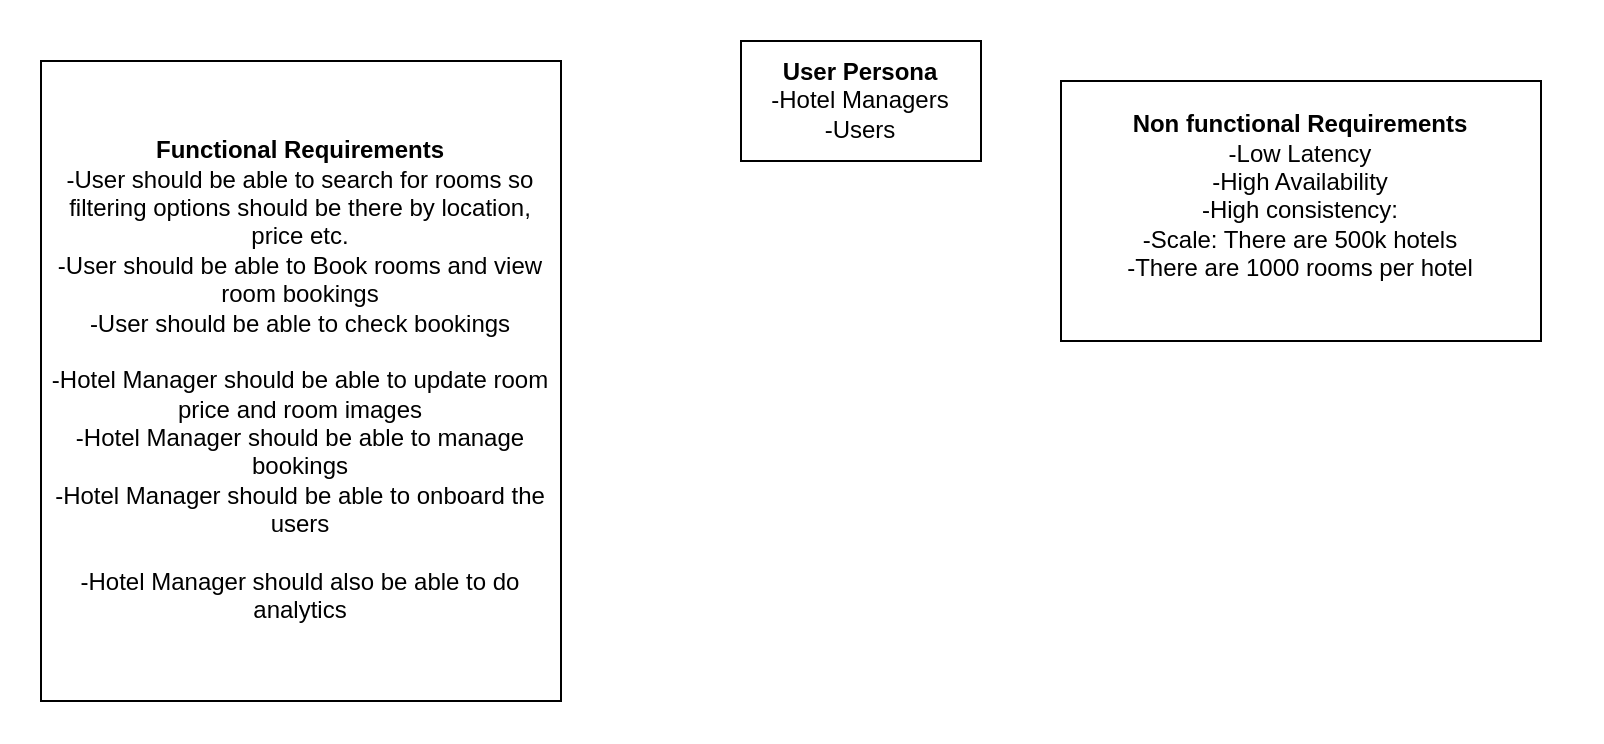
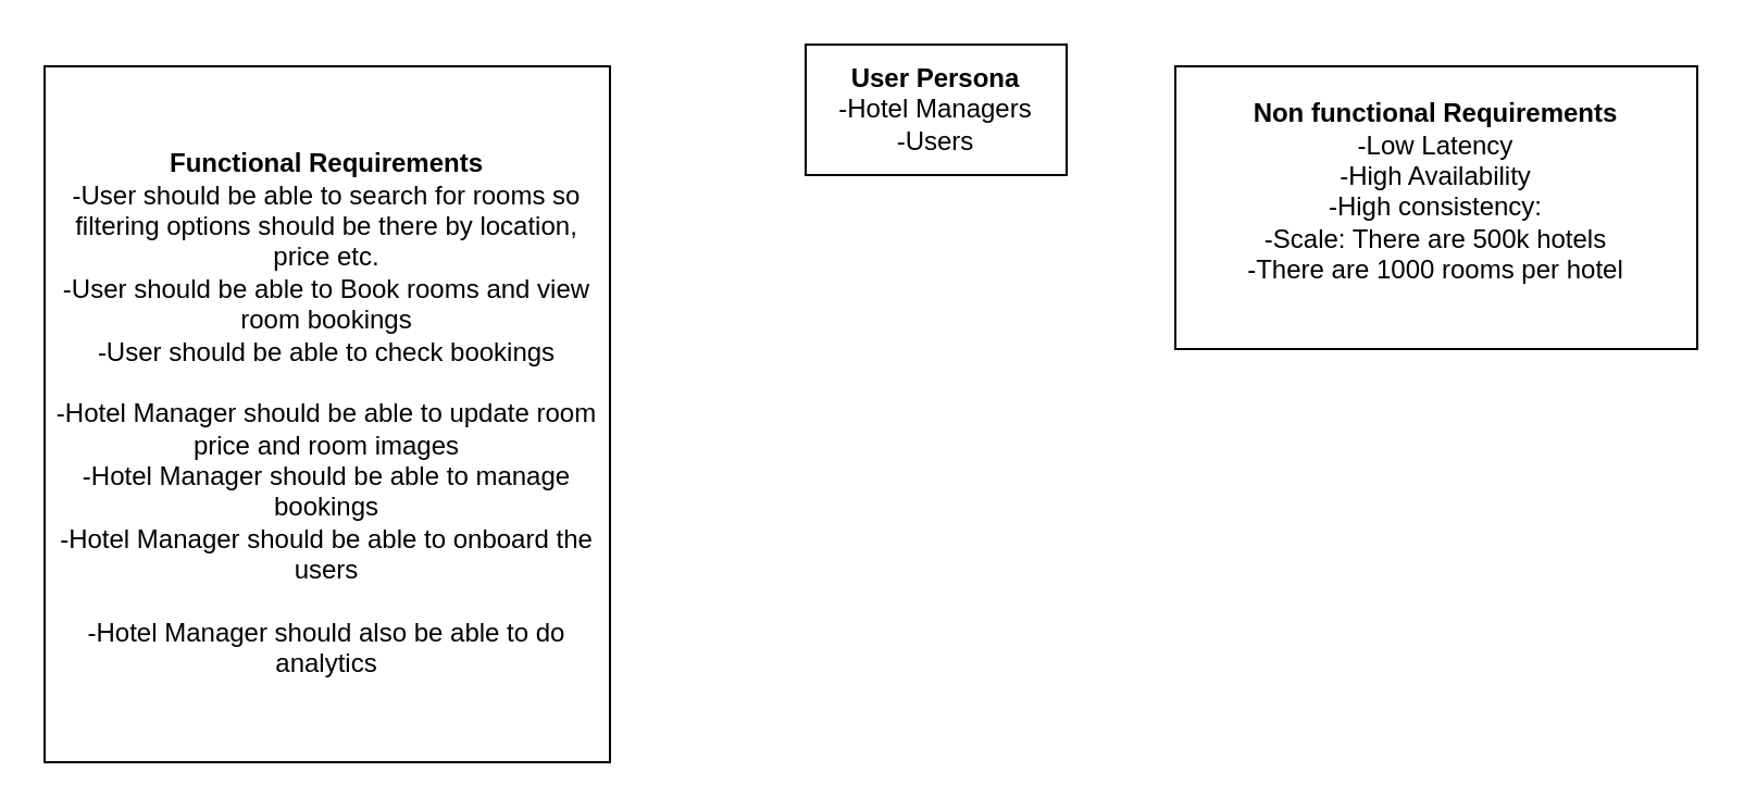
  <mxCell id="0" />
  <mxCell id="1" parent="0" />
  <mxCell id="2" value="&lt;b&gt;User Persona&lt;/b&gt;&lt;div&gt;-Hotel Managers&lt;/div&gt;&lt;div&gt;-Users&lt;/div&gt;" style="rounded=0;whiteSpace=wrap;html=1;" vertex="1" parent="1"><mxGeometry x="370" y="20" width="120" height="60" as="geometry" /></mxCell>
  <mxCell id="3" value="Functional Requirements&lt;div&gt;&lt;span style=&quot;font-weight: normal;&quot;&gt;-User should be able to search for rooms so filtering options should be there by location, price etc.&lt;/span&gt;&lt;/div&gt;&lt;div&gt;&lt;span style=&quot;font-weight: normal;&quot;&gt;-User should be able to Book rooms and view room bookings&lt;/span&gt;&lt;/div&gt;&lt;div&gt;&lt;span style=&quot;font-weight: normal;&quot;&gt;-User should be able to check bookings&lt;/span&gt;&lt;/div&gt;&lt;div&gt;&lt;span style=&quot;font-weight: normal;&quot;&gt;&lt;br&gt;&lt;/span&gt;&lt;/div&gt;&lt;div&gt;&lt;span style=&quot;font-weight: normal;&quot;&gt;-Hotel Manager should be able to update room price and room images&lt;/span&gt;&lt;/div&gt;&lt;div&gt;&lt;span style=&quot;font-weight: normal;&quot;&gt;-Hotel Manager should be able to manage bookings&lt;/span&gt;&lt;/div&gt;&lt;div&gt;&lt;span style=&quot;font-weight: normal;&quot;&gt;-Hotel Manager should be able to onboard the users&lt;/span&gt;&lt;/div&gt;&lt;div&gt;&lt;span style=&quot;font-weight: normal;&quot;&gt;&lt;br&gt;&lt;/span&gt;&lt;/div&gt;&lt;div&gt;&lt;span style=&quot;font-weight: normal;&quot;&gt;-Hotel Manager should also be able to do analytics&lt;/span&gt;&lt;/div&gt;" style="rounded=0;whiteSpace=wrap;html=1;fontStyle=1" vertex="1" parent="1"><mxGeometry x="20" y="30" width="260" height="320" as="geometry" /></mxCell>
- <mxCell id="4" value="&lt;b&gt;Non functional Requirements&lt;/b&gt;&lt;div&gt;-Low Latency&lt;/div&gt;&lt;div&gt;-High Availability&lt;/div&gt;&lt;div&gt;-High consistency:&lt;/div&gt;&lt;div&gt;-Scale: There are 500k hotels&lt;/div&gt;&lt;div&gt;-There are 1000 rooms per hotel&lt;/div&gt;&lt;div&gt;&lt;br&gt;&lt;/div&gt;" style="rounded=0;whiteSpace=wrap;html=1;fontStyle=0" vertex="1" parent="1"><mxGeometry x="530" y="40" width="240" height="130" as="geometry" /></mxCell>
+ <mxCell id="4" value="&lt;b&gt;Non functional Requirements&lt;/b&gt;&lt;div&gt;-Low Latency&lt;/div&gt;&lt;div&gt;-High Availability&lt;/div&gt;&lt;div&gt;-High consistency:&lt;/div&gt;&lt;div&gt;-Scale: There are 500k hotels&lt;/div&gt;&lt;div&gt;-There are 1000 rooms per hotel&lt;/div&gt;&lt;div&gt;&lt;br&gt;&lt;/div&gt;" style="rounded=0;whiteSpace=wrap;html=1;fontStyle=0" vertex="1" parent="1"><mxGeometry x="540" y="30" width="240" height="130" as="geometry" /></mxCell>
